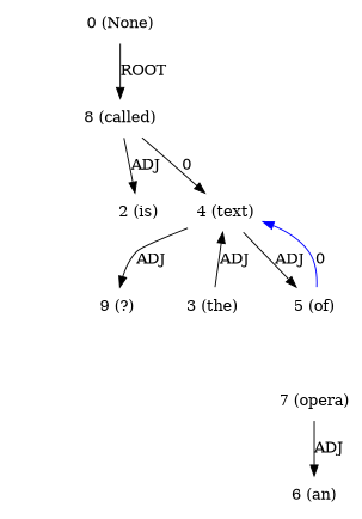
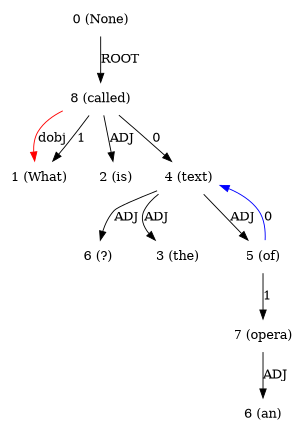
  digraph {
    node [shape=plaintext]
    edge [dir=forward]
    n1 [label="0 (None)"]
    n2 [label="8 (called)"]
+   n3 [label="1 (What)"]
    n4 [label="2 (is)"]
    n5 [label="4 (text)"]
-   n6 [label="9 (?)"]
+   n6 [label="6 (?)"]
    n7 [label="3 (the)"]
    n8 [label="5 (of)"]
    n9 [label="7 (opera)"]
    n10 [label="6 (an)"]
    n1 -> n2 [label=ROOT]
+   n2 -> n3 [color=red label=dobj]
+   n2 -> n3 [label=1]
    n2 -> n4 [label=ADJ]
    n2 -> n5 [label=0]
    n5 -> n6 [label=ADJ]
-   n7 -> n5 [label=ADJ]
+   n5 -> n7 [label=ADJ]
    n5 -> n8 [label=ADJ]
    n8 -> n5 [color=blue label=0]
+   n8 -> n9 [label=1]
    n9 -> n10 [label=ADJ]
  }
